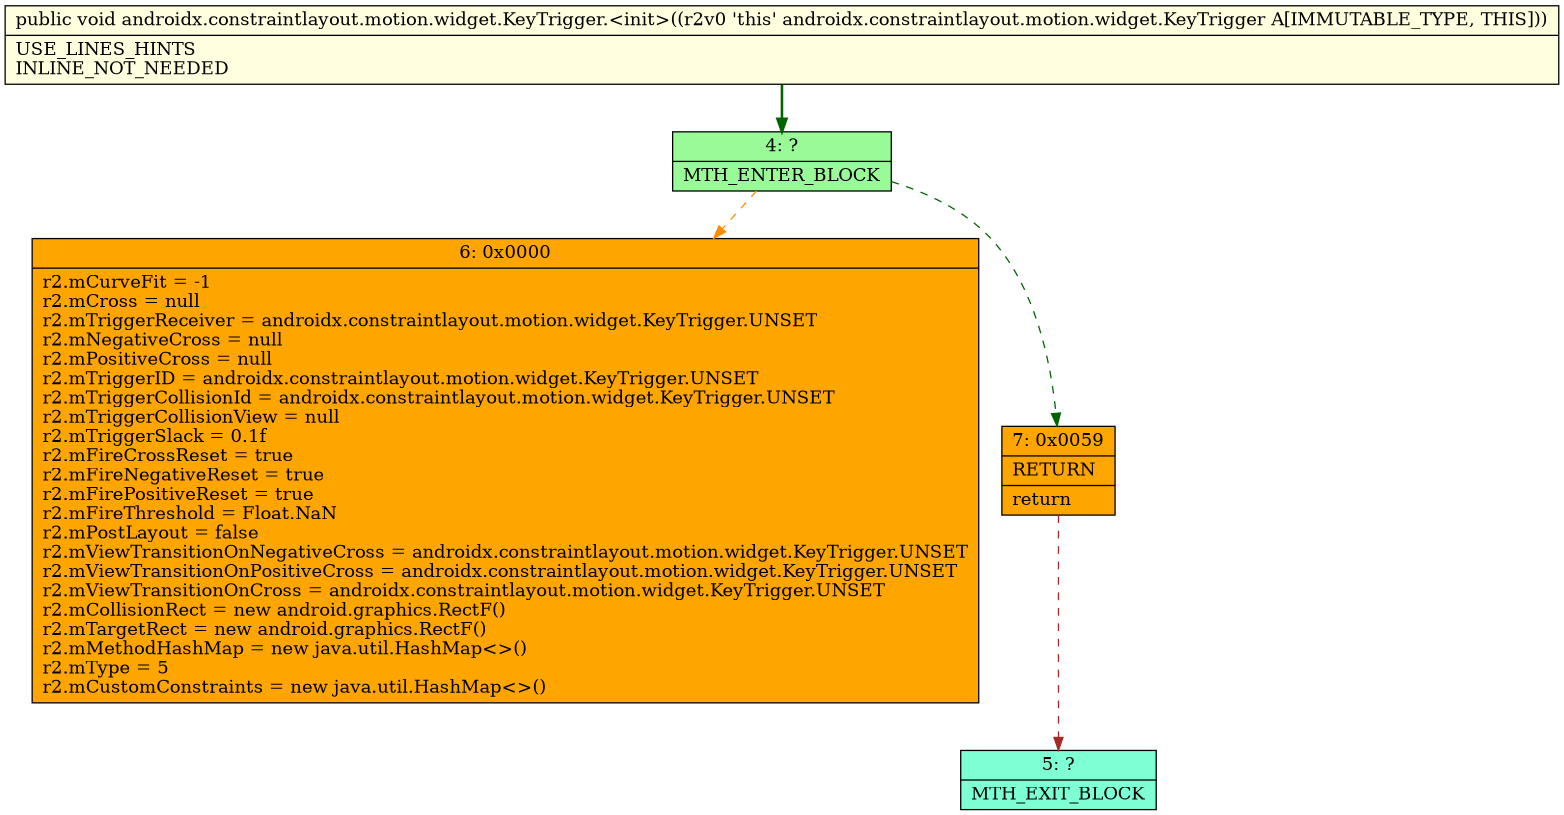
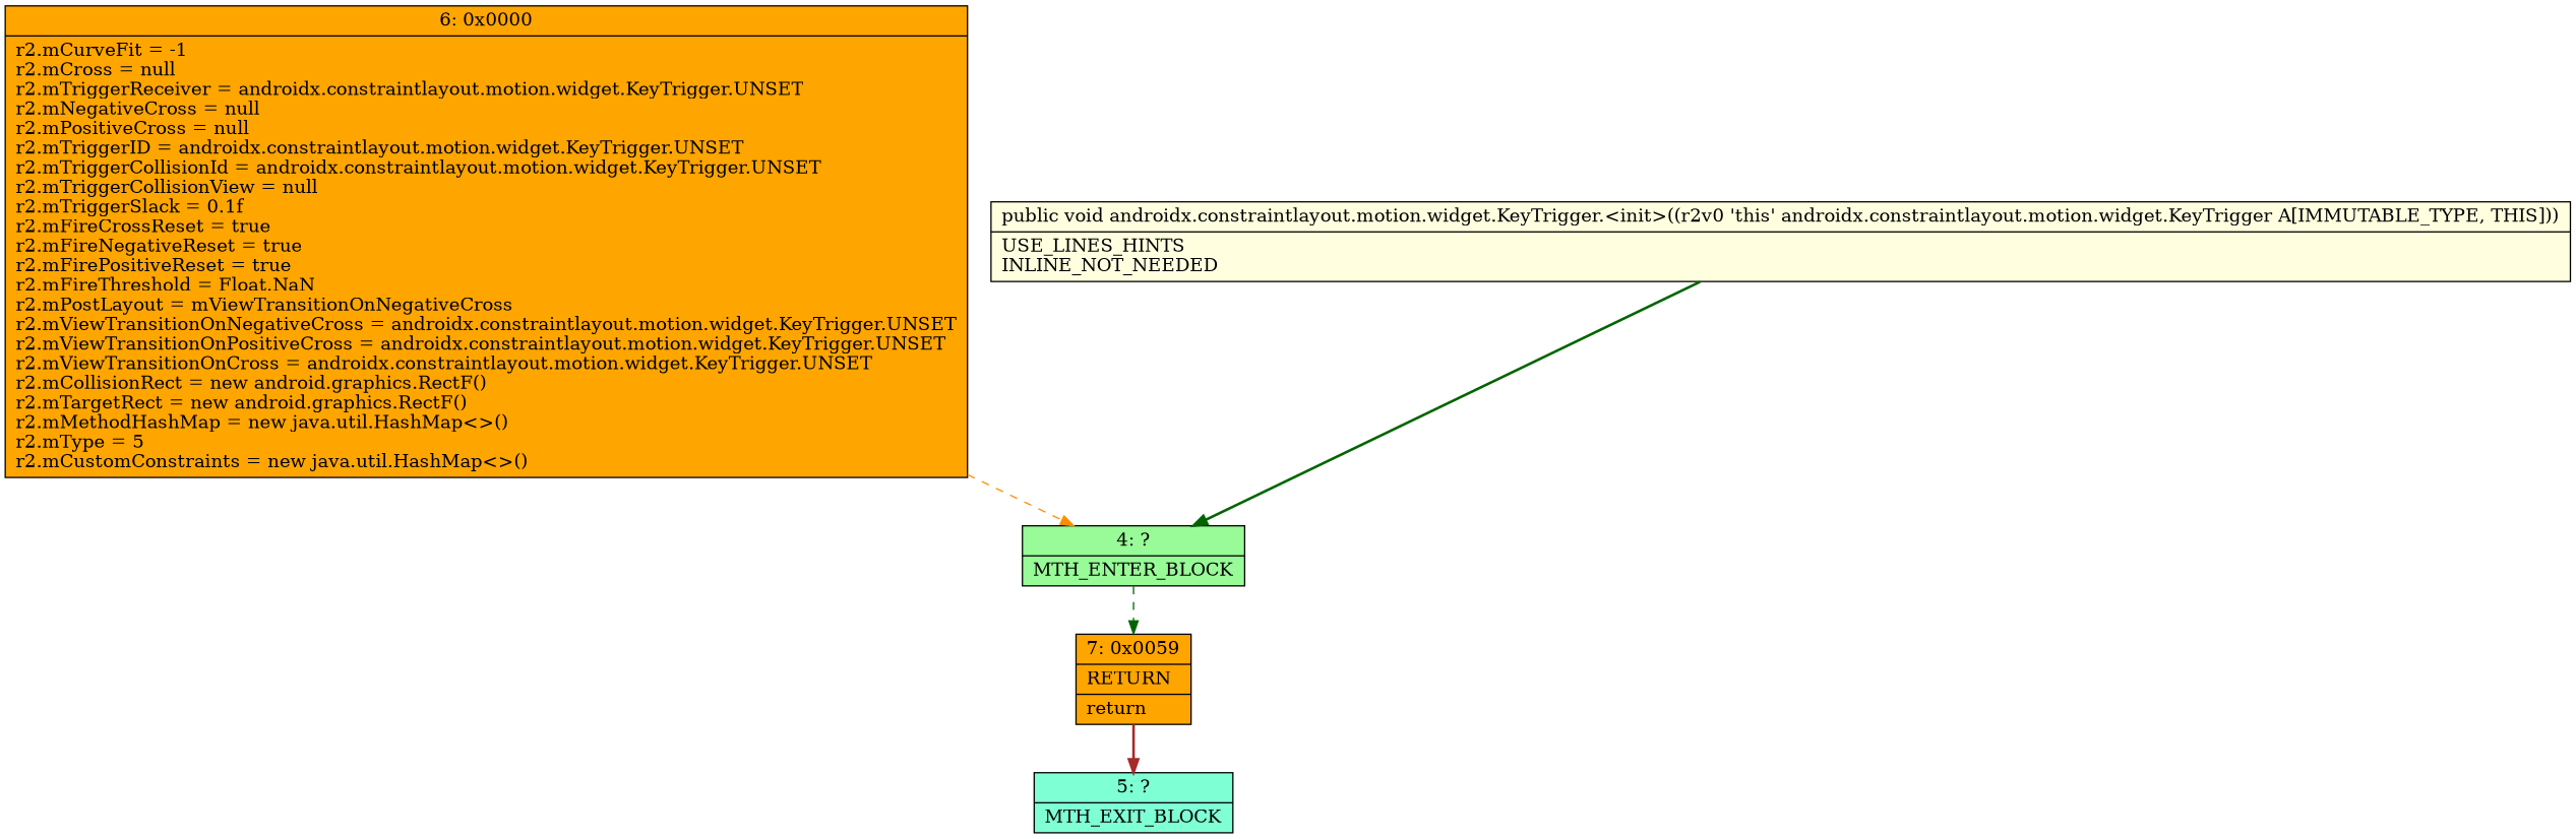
  digraph {
    node [fillcolor=orange shape=record style=filled]
    edge [color=darkgreen style=dashed]
    n1 [fillcolor=palegreen label="{4\:\ ?|MTH_ENTER_BLOCK\l}"]
-   n2 [label="{6\:\ 0x0000|r2.mCurveFit = \-1\lr2.mCross = null\lr2.mTriggerReceiver = androidx.constraintlayout.motion.widget.KeyTrigger.UNSET\lr2.mNegativeCross = null\lr2.mPositiveCross = null\lr2.mTriggerID = androidx.constraintlayout.motion.widget.KeyTrigger.UNSET\lr2.mTriggerCollisionId = androidx.constraintlayout.motion.widget.KeyTrigger.UNSET\lr2.mTriggerCollisionView = null\lr2.mTriggerSlack = 0.1f\lr2.mFireCrossReset = true\lr2.mFireNegativeReset = true\lr2.mFirePositiveReset = true\lr2.mFireThreshold = Float.NaN\lr2.mPostLayout = false\lr2.mViewTransitionOnNegativeCross = androidx.constraintlayout.motion.widget.KeyTrigger.UNSET\lr2.mViewTransitionOnPositiveCross = androidx.constraintlayout.motion.widget.KeyTrigger.UNSET\lr2.mViewTransitionOnCross = androidx.constraintlayout.motion.widget.KeyTrigger.UNSET\lr2.mCollisionRect = new android.graphics.RectF()\lr2.mTargetRect = new android.graphics.RectF()\lr2.mMethodHashMap = new java.util.HashMap\<\>()\lr2.mType = 5\lr2.mCustomConstraints = new java.util.HashMap\<\>()\l}"]
+   n2 [label="{6\:\ 0x0000|r2.mCurveFit = \-1\lr2.mCross = null\lr2.mTriggerReceiver = androidx.constraintlayout.motion.widget.KeyTrigger.UNSET\lr2.mNegativeCross = null\lr2.mPositiveCross = null\lr2.mTriggerID = androidx.constraintlayout.motion.widget.KeyTrigger.UNSET\lr2.mTriggerCollisionId = androidx.constraintlayout.motion.widget.KeyTrigger.UNSET\lr2.mTriggerCollisionView = null\lr2.mTriggerSlack = 0.1f\lr2.mFireCrossReset = true\lr2.mFireNegativeReset = true\lr2.mFirePositiveReset = true\lr2.mFireThreshold = Float.NaN\lr2.mPostLayout = mViewTransitionOnNegativeCross\lr2.mViewTransitionOnNegativeCross = androidx.constraintlayout.motion.widget.KeyTrigger.UNSET\lr2.mViewTransitionOnPositiveCross = androidx.constraintlayout.motion.widget.KeyTrigger.UNSET\lr2.mViewTransitionOnCross = androidx.constraintlayout.motion.widget.KeyTrigger.UNSET\lr2.mCollisionRect = new android.graphics.RectF()\lr2.mTargetRect = new android.graphics.RectF()\lr2.mMethodHashMap = new java.util.HashMap\<\>()\lr2.mType = 5\lr2.mCustomConstraints = new java.util.HashMap\<\>()\l}"]
    n3 [label="{7\:\ 0x0059|RETURN\l|return\l}"]
    n4 [fillcolor=aquamarine label="{5\:\ ?|MTH_EXIT_BLOCK\l}"]
    n5 [fillcolor=lightyellow label="{public void androidx.constraintlayout.motion.widget.KeyTrigger.\<init\>((r2v0 'this' androidx.constraintlayout.motion.widget.KeyTrigger A[IMMUTABLE_TYPE, THIS]))  | USE_LINES_HINTS\lINLINE_NOT_NEEDED\l}"]
-   n1 -> n2 [color=darkorange]
+   n2 -> n1 [color=darkorange]
    n1 -> n3
-   n3 -> n4 [color=brown]
+   n3 -> n4 [color=brown style=bold]
    n5 -> n1 [style=bold]
  }
